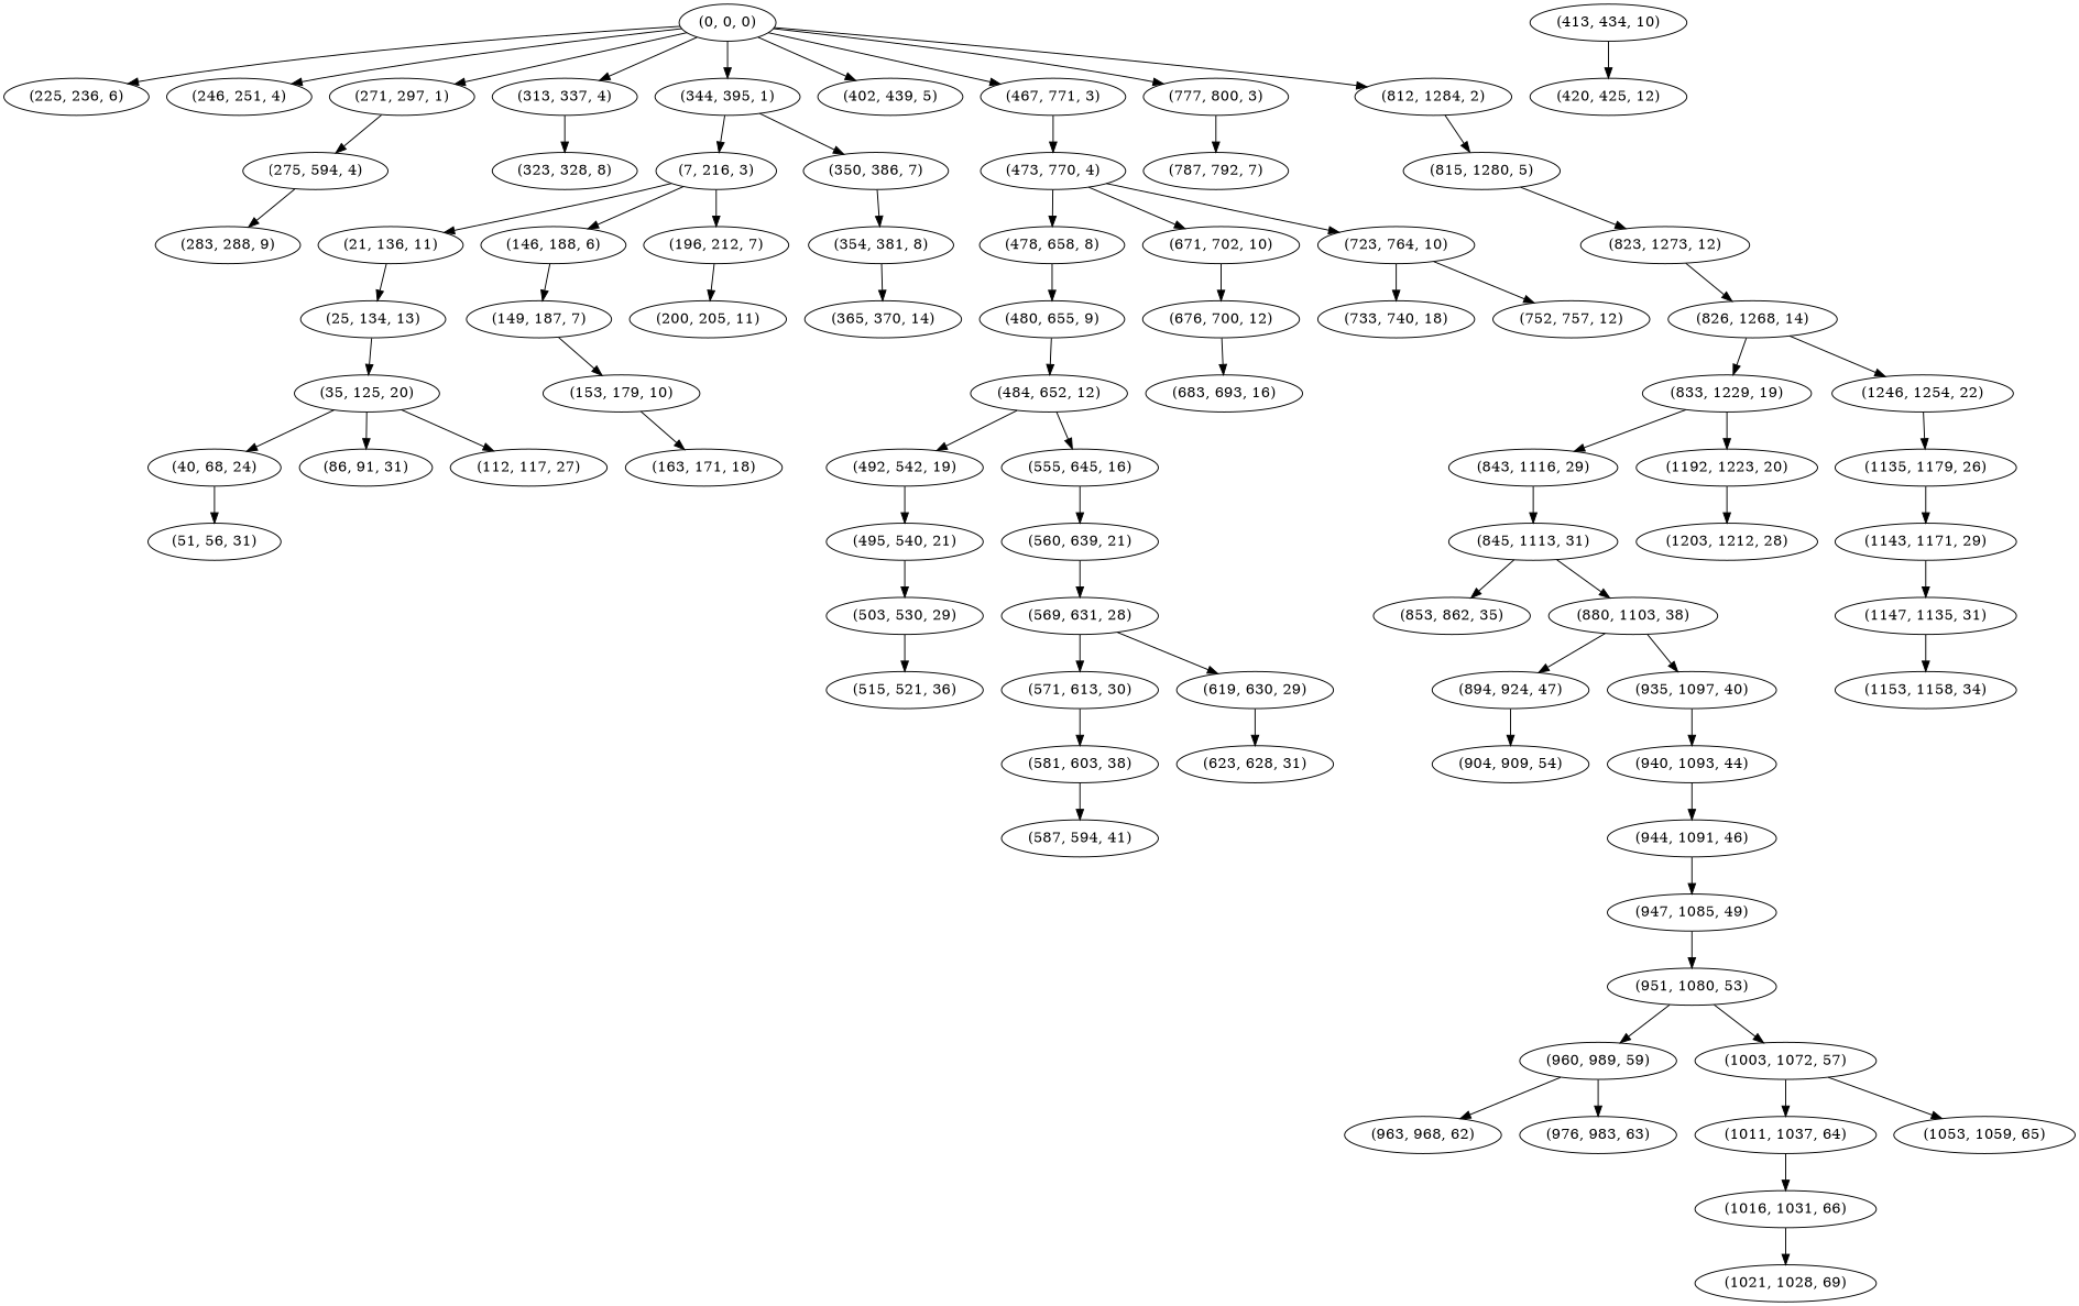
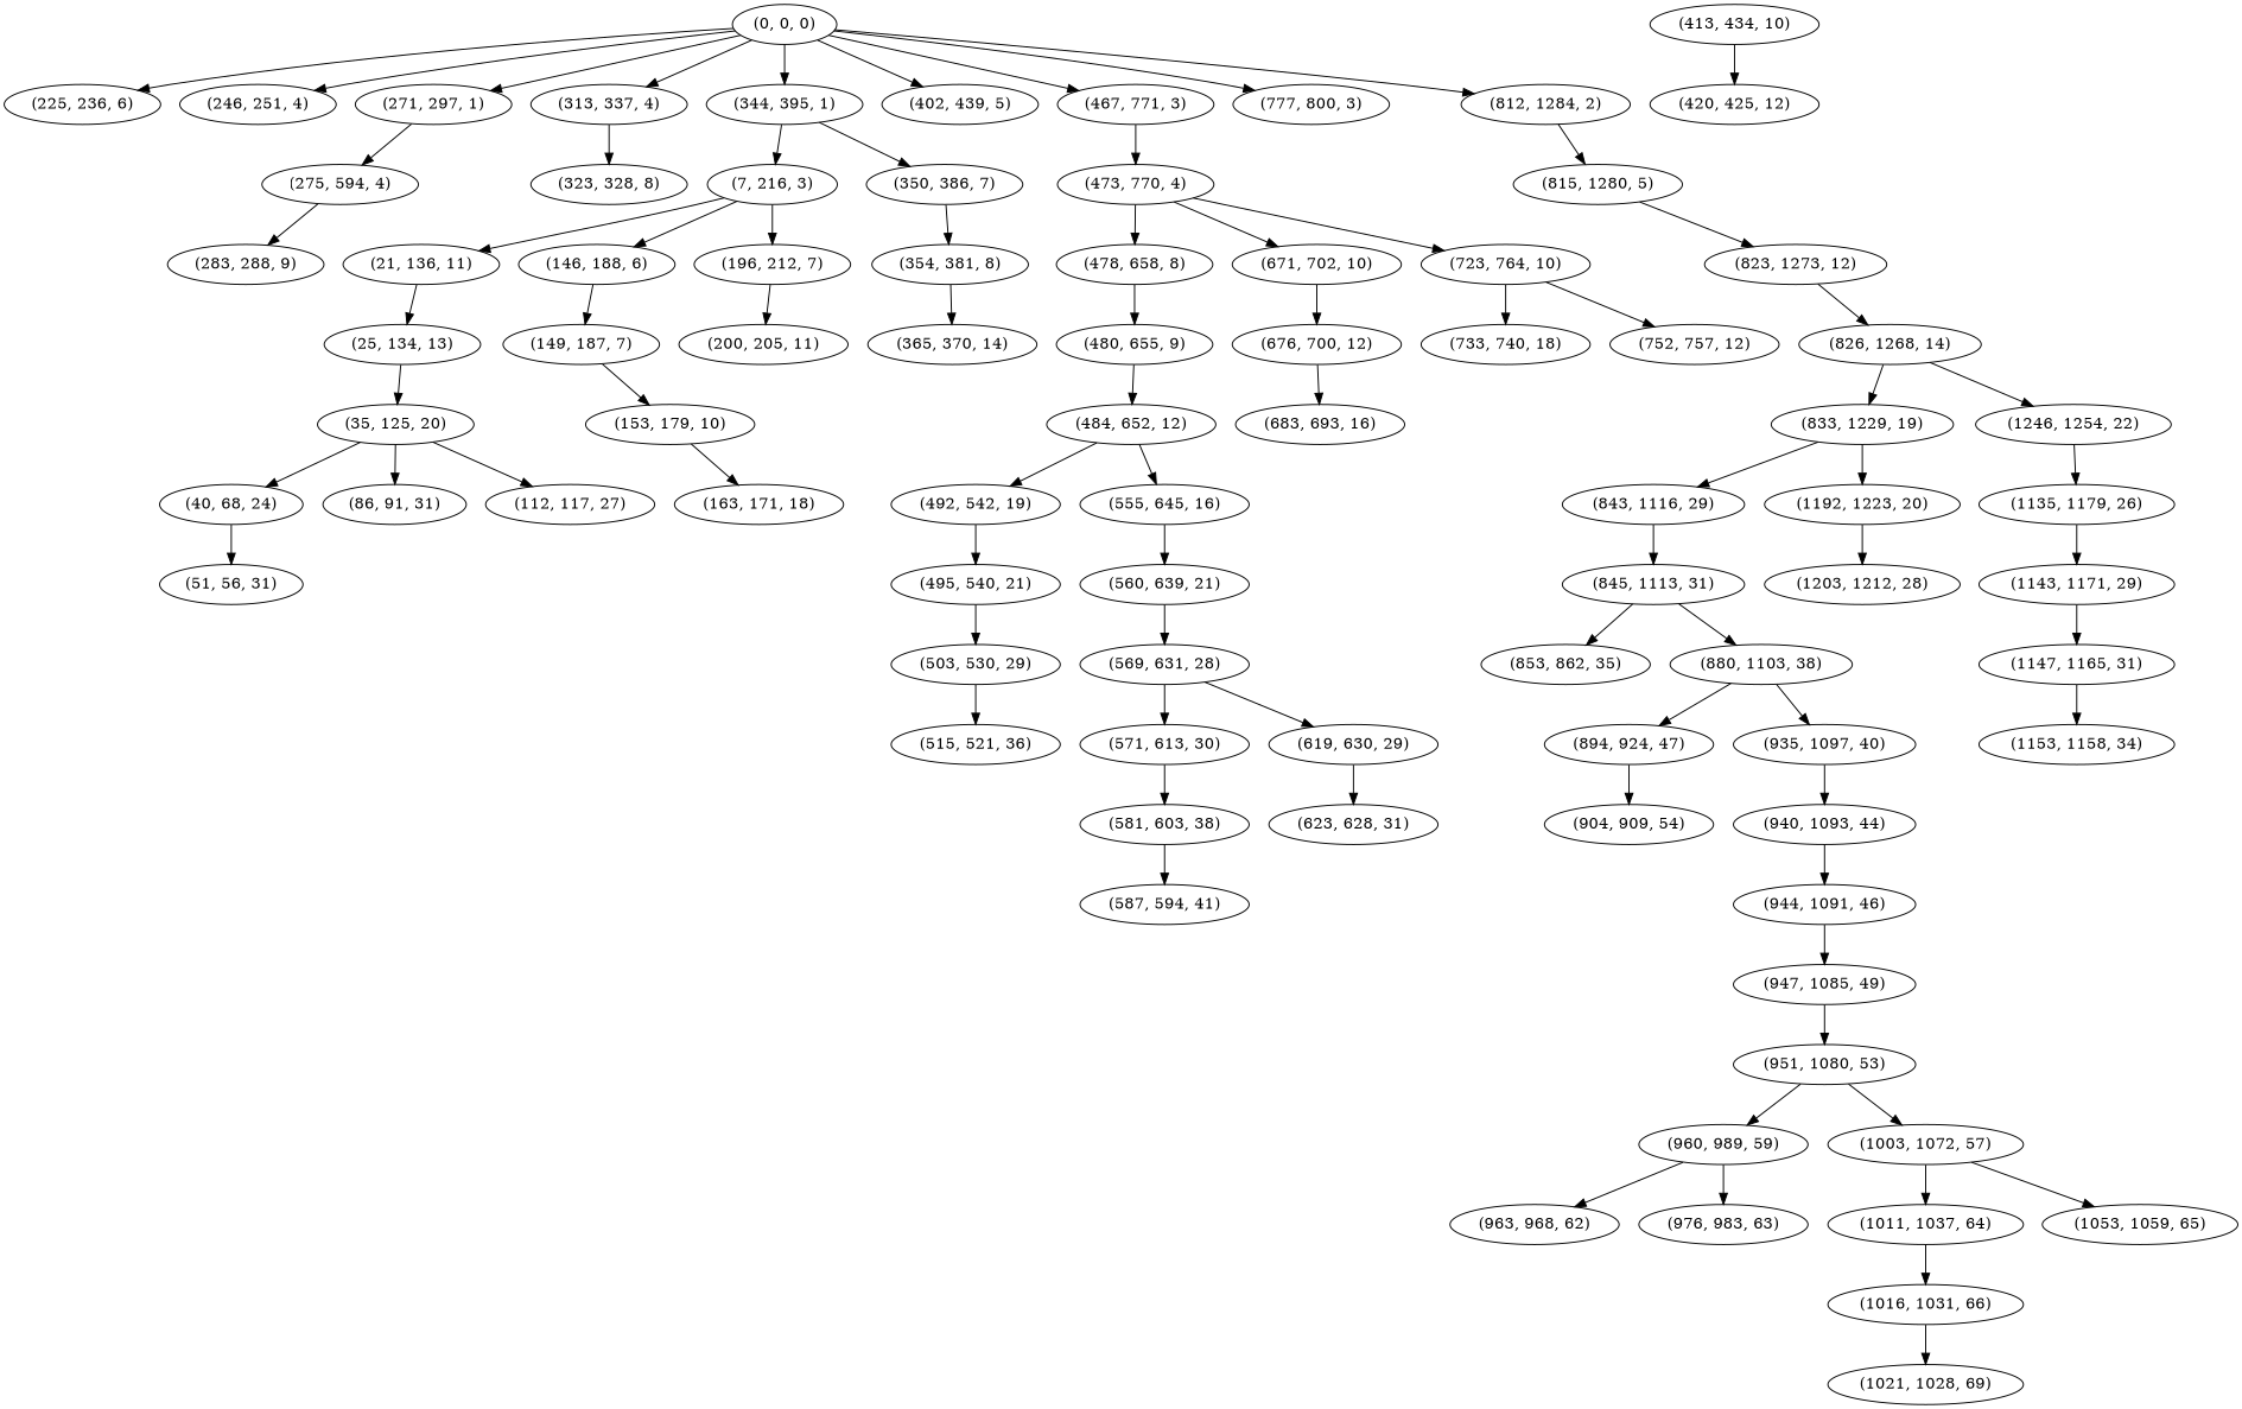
  digraph {
    "(0, 0, 0)"
    "(225, 236, 6)"
    "(246, 251, 4)"
    "(271, 297, 1)"
    "(313, 337, 4)"
    "(344, 395, 1)"
    "(402, 439, 5)"
    "(467, 771, 3)"
    "(777, 800, 3)"
    "(812, 1284, 2)"
    "(7, 216, 3)"
    "(21, 136, 11)"
    "(146, 188, 6)"
    "(196, 212, 7)"
    n15 [label="(275, 594, 4)"]
    "(323, 328, 8)"
    "(350, 386, 7)"
    "(473, 770, 4)"
-   "(787, 792, 7)"
    "(815, 1280, 5)"
    "(25, 134, 13)"
    "(149, 187, 7)"
    "(200, 205, 11)"
    "(35, 125, 20)"
    "(40, 68, 24)"
    "(86, 91, 31)"
    "(112, 117, 27)"
    "(51, 56, 31)"
    "(153, 179, 10)"
    "(163, 171, 18)"
    "(283, 288, 9)"
    "(354, 381, 8)"
    "(365, 370, 14)"
    "(413, 434, 10)"
    "(420, 425, 12)"
    "(478, 658, 8)"
    "(671, 702, 10)"
    "(723, 764, 10)"
    "(480, 655, 9)"
    "(676, 700, 12)"
    "(733, 740, 18)"
    "(752, 757, 12)"
    "(484, 652, 12)"
    "(492, 542, 19)"
    "(555, 645, 16)"
    "(495, 540, 21)"
    "(560, 639, 21)"
    "(503, 530, 29)"
    "(515, 521, 36)"
    "(569, 631, 28)"
    "(571, 613, 30)"
    "(619, 630, 29)"
    "(581, 603, 38)"
    "(623, 628, 31)"
    "(587, 594, 41)"
    "(683, 693, 16)"
    "(823, 1273, 12)"
    "(826, 1268, 14)"
    "(833, 1229, 19)"
    "(1246, 1254, 22)"
    "(843, 1116, 29)"
    "(1192, 1223, 20)"
    "(1135, 1179, 26)"
    "(845, 1113, 31)"
    "(1143, 1171, 29)"
    "(1203, 1212, 28)"
    "(853, 862, 35)"
    "(880, 1103, 38)"
    "(894, 924, 47)"
    "(935, 1097, 40)"
    "(904, 909, 54)"
    "(940, 1093, 44)"
    "(944, 1091, 46)"
    "(947, 1085, 49)"
    "(951, 1080, 53)"
    "(960, 989, 59)"
    "(1003, 1072, 57)"
    "(963, 968, 62)"
    "(976, 983, 63)"
    "(1011, 1037, 64)"
    "(1053, 1059, 65)"
    "(1016, 1031, 66)"
    "(1021, 1028, 69)"
-   "(1147, 1165, 31)" [label="(1147, 1135, 31)"]
+   "(1147, 1165, 31)"
    "(1153, 1158, 34)"
    "(0, 0, 0)" -> "(225, 236, 6)"
    "(0, 0, 0)" -> "(246, 251, 4)"
    "(0, 0, 0)" -> "(271, 297, 1)"
    "(0, 0, 0)" -> "(313, 337, 4)"
    "(0, 0, 0)" -> "(344, 395, 1)"
    "(0, 0, 0)" -> "(402, 439, 5)"
    "(0, 0, 0)" -> "(467, 771, 3)"
    "(0, 0, 0)" -> "(777, 800, 3)"
    "(0, 0, 0)" -> "(812, 1284, 2)"
    "(271, 297, 1)" -> n15
    "(313, 337, 4)" -> "(323, 328, 8)"
    "(344, 395, 1)" -> "(7, 216, 3)"
    "(344, 395, 1)" -> "(350, 386, 7)"
    "(467, 771, 3)" -> "(473, 770, 4)"
-   "(777, 800, 3)" -> "(787, 792, 7)"
    "(812, 1284, 2)" -> "(815, 1280, 5)"
    "(7, 216, 3)" -> "(21, 136, 11)"
    "(7, 216, 3)" -> "(146, 188, 6)"
    "(7, 216, 3)" -> "(196, 212, 7)"
    "(21, 136, 11)" -> "(25, 134, 13)"
    "(146, 188, 6)" -> "(149, 187, 7)"
    "(196, 212, 7)" -> "(200, 205, 11)"
    n15 -> "(283, 288, 9)"
    "(350, 386, 7)" -> "(354, 381, 8)"
    "(473, 770, 4)" -> "(478, 658, 8)"
    "(473, 770, 4)" -> "(671, 702, 10)"
    "(473, 770, 4)" -> "(723, 764, 10)"
    "(815, 1280, 5)" -> "(823, 1273, 12)"
    "(25, 134, 13)" -> "(35, 125, 20)"
    "(149, 187, 7)" -> "(153, 179, 10)"
    "(35, 125, 20)" -> "(40, 68, 24)"
    "(35, 125, 20)" -> "(86, 91, 31)"
    "(35, 125, 20)" -> "(112, 117, 27)"
    "(40, 68, 24)" -> "(51, 56, 31)"
    "(153, 179, 10)" -> "(163, 171, 18)"
    "(354, 381, 8)" -> "(365, 370, 14)"
    "(413, 434, 10)" -> "(420, 425, 12)"
    "(478, 658, 8)" -> "(480, 655, 9)"
    "(671, 702, 10)" -> "(676, 700, 12)"
    "(723, 764, 10)" -> "(733, 740, 18)"
    "(723, 764, 10)" -> "(752, 757, 12)"
    "(480, 655, 9)" -> "(484, 652, 12)"
    "(676, 700, 12)" -> "(683, 693, 16)"
    "(484, 652, 12)" -> "(492, 542, 19)"
    "(484, 652, 12)" -> "(555, 645, 16)"
    "(492, 542, 19)" -> "(495, 540, 21)"
    "(555, 645, 16)" -> "(560, 639, 21)"
    "(495, 540, 21)" -> "(503, 530, 29)"
    "(560, 639, 21)" -> "(569, 631, 28)"
    "(503, 530, 29)" -> "(515, 521, 36)"
    "(569, 631, 28)" -> "(571, 613, 30)"
    "(569, 631, 28)" -> "(619, 630, 29)"
    "(571, 613, 30)" -> "(581, 603, 38)"
    "(619, 630, 29)" -> "(623, 628, 31)"
    "(581, 603, 38)" -> "(587, 594, 41)"
    "(823, 1273, 12)" -> "(826, 1268, 14)"
    "(826, 1268, 14)" -> "(833, 1229, 19)"
    "(826, 1268, 14)" -> "(1246, 1254, 22)"
    "(833, 1229, 19)" -> "(843, 1116, 29)"
    "(833, 1229, 19)" -> "(1192, 1223, 20)"
    "(1246, 1254, 22)" -> "(1135, 1179, 26)"
    "(843, 1116, 29)" -> "(845, 1113, 31)"
    "(1192, 1223, 20)" -> "(1203, 1212, 28)"
    "(1135, 1179, 26)" -> "(1143, 1171, 29)"
    "(845, 1113, 31)" -> "(853, 862, 35)"
    "(845, 1113, 31)" -> "(880, 1103, 38)"
    "(1143, 1171, 29)" -> "(1147, 1165, 31)"
    "(880, 1103, 38)" -> "(894, 924, 47)"
    "(880, 1103, 38)" -> "(935, 1097, 40)"
    "(894, 924, 47)" -> "(904, 909, 54)"
    "(935, 1097, 40)" -> "(940, 1093, 44)"
    "(940, 1093, 44)" -> "(944, 1091, 46)"
    "(944, 1091, 46)" -> "(947, 1085, 49)"
    "(947, 1085, 49)" -> "(951, 1080, 53)"
    "(951, 1080, 53)" -> "(960, 989, 59)"
    "(951, 1080, 53)" -> "(1003, 1072, 57)"
    "(960, 989, 59)" -> "(963, 968, 62)"
    "(960, 989, 59)" -> "(976, 983, 63)"
    "(1003, 1072, 57)" -> "(1011, 1037, 64)"
    "(1003, 1072, 57)" -> "(1053, 1059, 65)"
    "(1011, 1037, 64)" -> "(1016, 1031, 66)"
    "(1016, 1031, 66)" -> "(1021, 1028, 69)"
    "(1147, 1165, 31)" -> "(1153, 1158, 34)"
  }
